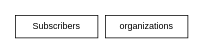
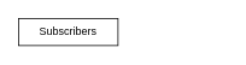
  <mxCell id="0" />
  <mxCell id="1" parent="0" />
  <mxCell id="2" value="Subscribers&lt;br&gt;" style="whiteSpace=wrap;html=1;" vertex="1" parent="1"><mxGeometry x="20" y="20" width="110" height="30" as="geometry" /></mxCell>
- <mxCell id="3" value="organizations" style="whiteSpace=wrap;html=1;" vertex="1" parent="1"><mxGeometry x="140" y="20" width="110" height="30" as="geometry" /></mxCell>
